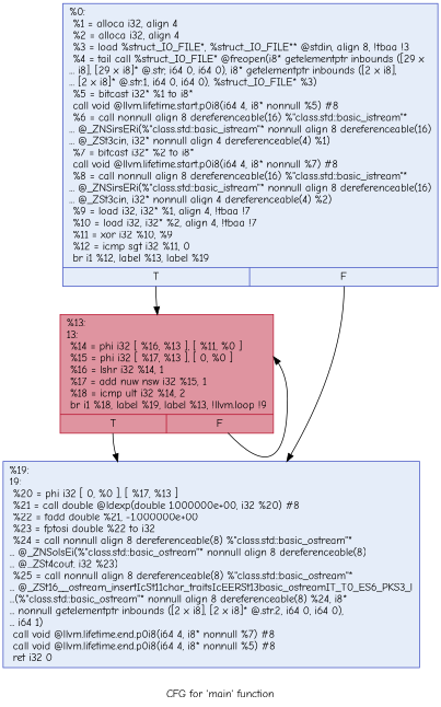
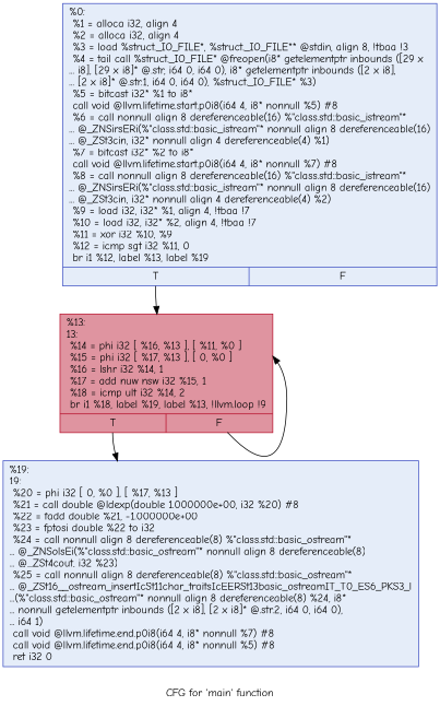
  digraph {
    label="CFG for 'main' function"
    fontname="Comic Neue"
    node [color="#3d50c3ff" fillcolor="#c5d6f270" shape=record style=filled fontname="Comic Neue"]
    edge [tailport=s0 fontname="Comic Neue"]
    n1 [label="{%0:\l  %1 = alloca i32, align 4\l  %2 = alloca i32, align 4\l  %3 = load %struct._IO_FILE*, %struct._IO_FILE** @stdin, align 8, !tbaa !3\l  %4 = tail call %struct._IO_FILE* @freopen(i8* getelementptr inbounds ([29 x\l... i8], [29 x i8]* @.str, i64 0, i64 0), i8* getelementptr inbounds ([2 x i8],\l... [2 x i8]* @.str.1, i64 0, i64 0), %struct._IO_FILE* %3)\l  %5 = bitcast i32* %1 to i8*\l  call void @llvm.lifetime.start.p0i8(i64 4, i8* nonnull %5) #8\l  %6 = call nonnull align 8 dereferenceable(16) %\"class.std::basic_istream\"*\l... @_ZNSirsERi(%\"class.std::basic_istream\"* nonnull align 8 dereferenceable(16)\l... @_ZSt3cin, i32* nonnull align 4 dereferenceable(4) %1)\l  %7 = bitcast i32* %2 to i8*\l  call void @llvm.lifetime.start.p0i8(i64 4, i8* nonnull %7) #8\l  %8 = call nonnull align 8 dereferenceable(16) %\"class.std::basic_istream\"*\l... @_ZNSirsERi(%\"class.std::basic_istream\"* nonnull align 8 dereferenceable(16)\l... @_ZSt3cin, i32* nonnull align 4 dereferenceable(4) %2)\l  %9 = load i32, i32* %1, align 4, !tbaa !7\l  %10 = load i32, i32* %2, align 4, !tbaa !7\l  %11 = xor i32 %10, %9\l  %12 = icmp sgt i32 %11, 0\l  br i1 %12, label %13, label %19\l|{<s0>T|<s1>F}}"]
    n2 [color="#b70d28ff" fillcolor="#b70d2870" label="{%13:\l13:                                               \l  %14 = phi i32 [ %16, %13 ], [ %11, %0 ]\l  %15 = phi i32 [ %17, %13 ], [ 0, %0 ]\l  %16 = lshr i32 %14, 1\l  %17 = add nuw nsw i32 %15, 1\l  %18 = icmp ult i32 %14, 2\l  br i1 %18, label %19, label %13, !llvm.loop !9\l|{<s0>T|<s1>F}}"]
    n3 [label="{%19:\l19:                                               \l  %20 = phi i32 [ 0, %0 ], [ %17, %13 ]\l  %21 = call double @ldexp(double 1.000000e+00, i32 %20) #8\l  %22 = fadd double %21, -1.000000e+00\l  %23 = fptosi double %22 to i32\l  %24 = call nonnull align 8 dereferenceable(8) %\"class.std::basic_ostream\"*\l... @_ZNSolsEi(%\"class.std::basic_ostream\"* nonnull align 8 dereferenceable(8)\l... @_ZSt4cout, i32 %23)\l  %25 = call nonnull align 8 dereferenceable(8) %\"class.std::basic_ostream\"*\l... @_ZSt16__ostream_insertIcSt11char_traitsIcEERSt13basic_ostreamIT_T0_ES6_PKS3_l\l...(%\"class.std::basic_ostream\"* nonnull align 8 dereferenceable(8) %24, i8*\l... nonnull getelementptr inbounds ([2 x i8], [2 x i8]* @.str.2, i64 0, i64 0),\l... i64 1)\l  call void @llvm.lifetime.end.p0i8(i64 4, i8* nonnull %7) #8\l  call void @llvm.lifetime.end.p0i8(i64 4, i8* nonnull %5) #8\l  ret i32 0\l}"]
    n1 -> n2
-   n1 -> n3 [tailport=s1]
    n2 -> n2 [tailport=s1]
    n2 -> n3
  }
